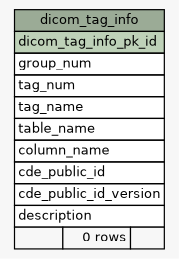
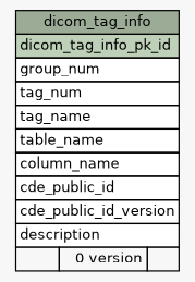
  digraph {
    bgcolor="#f7f7f7"
    rankdir=RL
-   n1 [fontname=Helvetica fontsize=11 label=<     <TABLE BORDER="0" CELLBORDER="1" CELLSPACING="0" BGCOLOR="#ffffff">       <TR><TD PORT="dicom_tag_info.heading" COLSPAN="3" BGCOLOR="#9bab96" ALIGN="CENTER">dicom_tag_info</TD></TR>       <TR><TD PORT="dicom_tag_info_pk_id" COLSPAN="3" BGCOLOR="#bed1b8" ALIGN="LEFT">dicom_tag_info_pk_id</TD></TR>       <TR><TD PORT="group_num" COLSPAN="3" ALIGN="LEFT">group_num</TD></TR>       <TR><TD PORT="tag_num" COLSPAN="3" ALIGN="LEFT">tag_num</TD></TR>       <TR><TD PORT="tag_name" COLSPAN="3" ALIGN="LEFT">tag_name</TD></TR>       <TR><TD PORT="table_name" COLSPAN="3" ALIGN="LEFT">table_name</TD></TR>       <TR><TD PORT="column_name" COLSPAN="3" ALIGN="LEFT">column_name</TD></TR>       <TR><TD PORT="cde_public_id" COLSPAN="3" ALIGN="LEFT">cde_public_id</TD></TR>       <TR><TD PORT="cde_public_id_version" COLSPAN="3" ALIGN="LEFT">cde_public_id_version</TD></TR>       <TR><TD PORT="description" COLSPAN="3" ALIGN="LEFT">description</TD></TR>       <TR><TD ALIGN="LEFT" BGCOLOR="#f7f7f7">  </TD><TD ALIGN="RIGHT" BGCOLOR="#f7f7f7">0 rows</TD><TD ALIGN="RIGHT" BGCOLOR="#f7f7f7">  </TD></TR>     </TABLE>> shape=plaintext]
+   n1 [fontname=Helvetica fontsize=11 label=<     <TABLE BORDER="0" CELLBORDER="1" CELLSPACING="0" BGCOLOR="#ffffff">       <TR><TD PORT="dicom_tag_info.heading" COLSPAN="3" BGCOLOR="#9bab96" ALIGN="CENTER">dicom_tag_info</TD></TR>       <TR><TD PORT="dicom_tag_info_pk_id" COLSPAN="3" BGCOLOR="#bed1b8" ALIGN="LEFT">dicom_tag_info_pk_id</TD></TR>       <TR><TD PORT="group_num" COLSPAN="3" ALIGN="LEFT">group_num</TD></TR>       <TR><TD PORT="tag_num" COLSPAN="3" ALIGN="LEFT">tag_num</TD></TR>       <TR><TD PORT="tag_name" COLSPAN="3" ALIGN="LEFT">tag_name</TD></TR>       <TR><TD PORT="table_name" COLSPAN="3" ALIGN="LEFT">table_name</TD></TR>       <TR><TD PORT="column_name" COLSPAN="3" ALIGN="LEFT">column_name</TD></TR>       <TR><TD PORT="cde_public_id" COLSPAN="3" ALIGN="LEFT">cde_public_id</TD></TR>       <TR><TD PORT="cde_public_id_version" COLSPAN="3" ALIGN="LEFT">cde_public_id_version</TD></TR>       <TR><TD PORT="description" COLSPAN="3" ALIGN="LEFT">description</TD></TR>       <TR><TD ALIGN="LEFT" BGCOLOR="#f7f7f7">  </TD><TD ALIGN="RIGHT" BGCOLOR="#f7f7f7">0 version</TD><TD ALIGN="RIGHT" BGCOLOR="#f7f7f7">  </TD></TR>     </TABLE>> shape=plaintext]
  }
